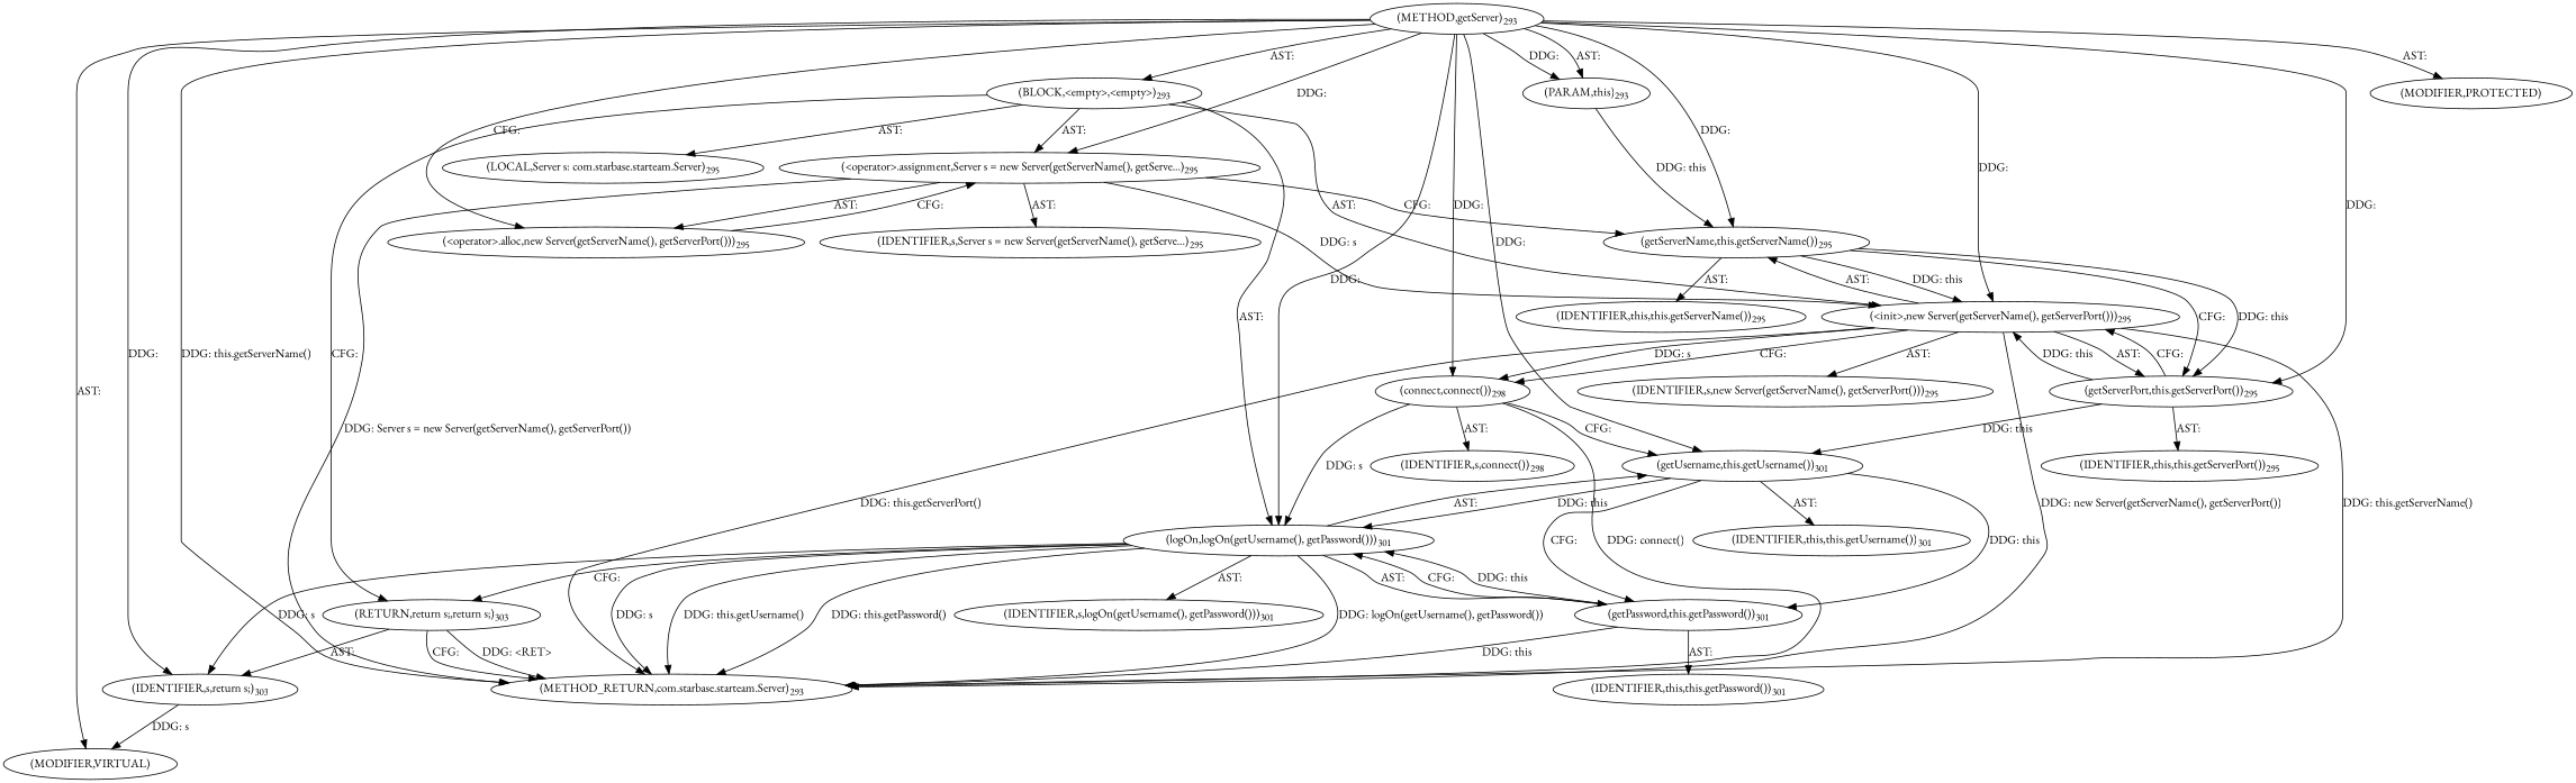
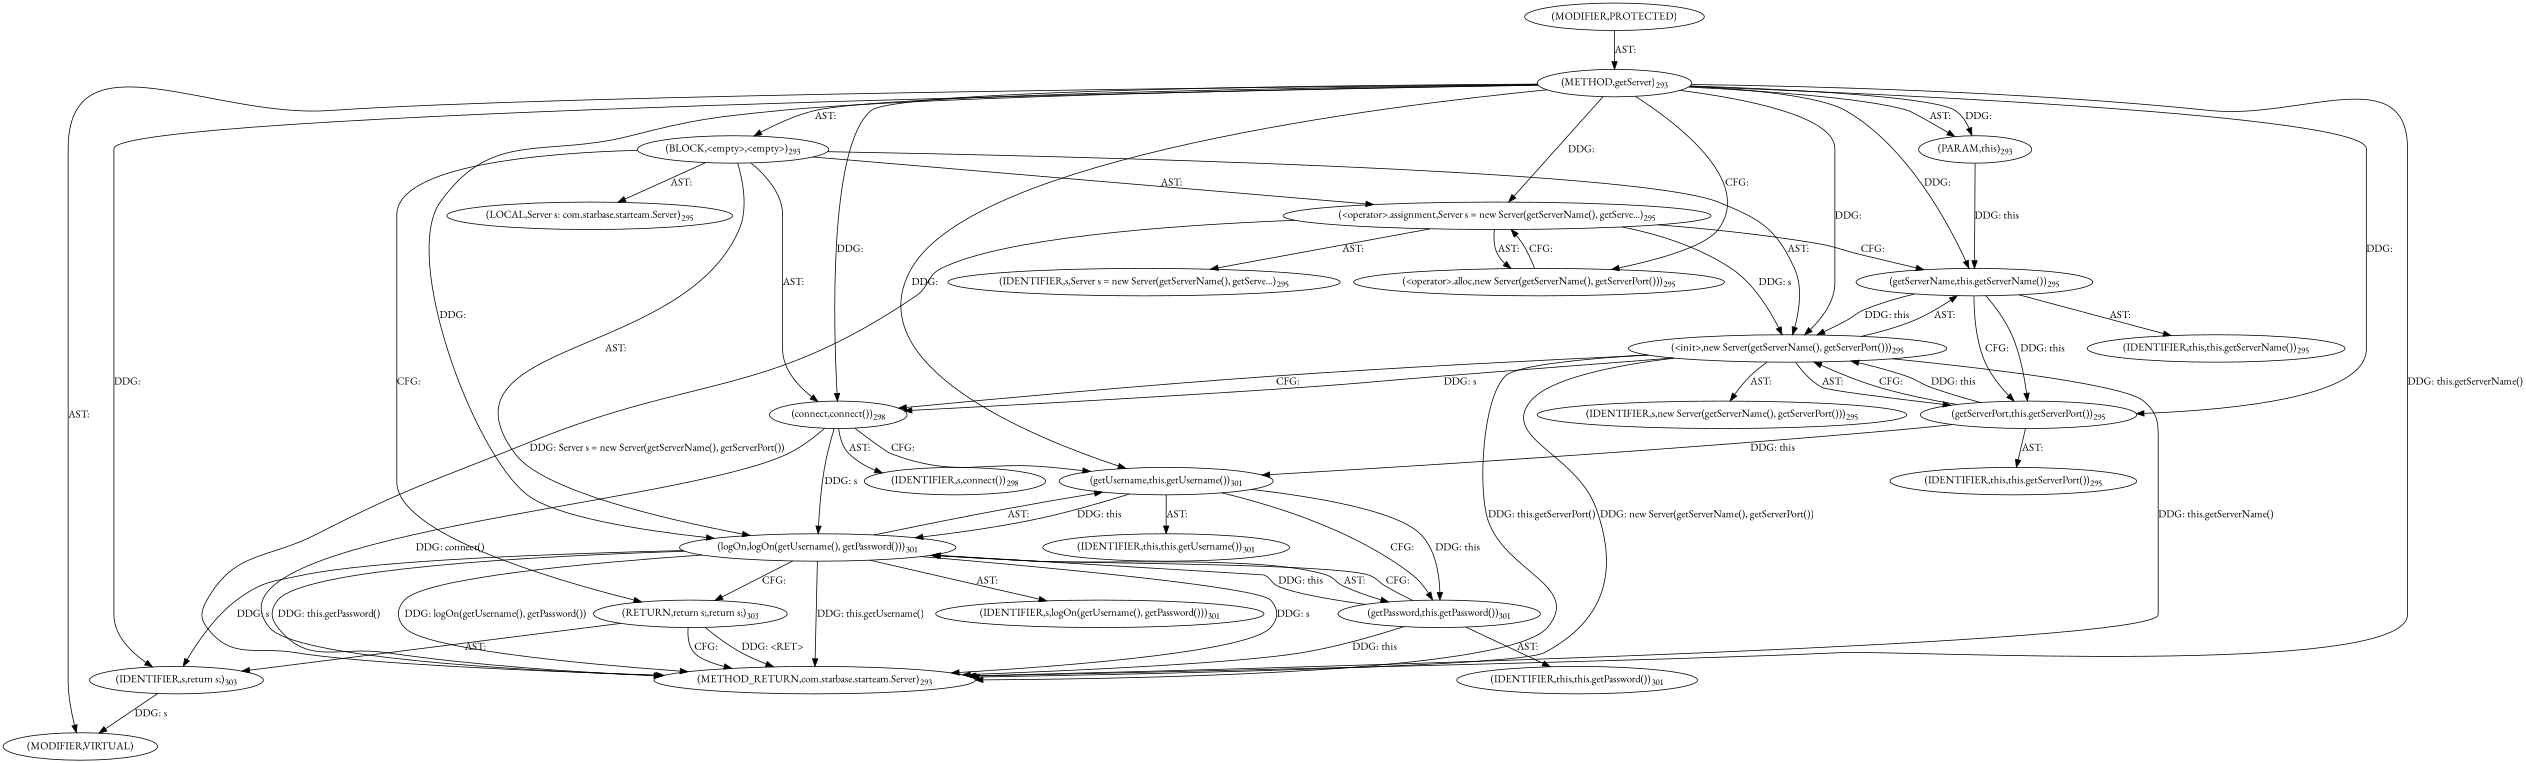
  digraph {
    fontname="EB Garamond"
    node [fontname="EB Garamond"]
    edge [fontname="EB Garamond"]
    n1 [label=<(METHOD,getServer)<SUB>293</SUB>>]
    n2 [label=<(PARAM,this)<SUB>293</SUB>>]
    n3 [label=<(BLOCK,&lt;empty&gt;,&lt;empty&gt;)<SUB>293</SUB>>]
    n4 [label=<(&lt;operator&gt;.assignment,Server s = new Server(getServerName(), getServe...)<SUB>295</SUB>>]
    n5 [label=<(&lt;operator&gt;.alloc,new Server(getServerName(), getServerPort()))<SUB>295</SUB>>]
    n6 [label=<(&lt;init&gt;,new Server(getServerName(), getServerPort()))<SUB>295</SUB>>]
    n7 [label=<(getServerName,this.getServerName())<SUB>295</SUB>>]
    n8 [label=<(getServerPort,this.getServerPort())<SUB>295</SUB>>]
    n9 [label=<(connect,connect())<SUB>298</SUB>>]
    n10 [label=<(logOn,logOn(getUsername(), getPassword()))<SUB>301</SUB>>]
    n11 [label=<(getUsername,this.getUsername())<SUB>301</SUB>>]
    n12 [label=<(IDENTIFIER,s,return s;)<SUB>303</SUB>>]
    n13 [label=<(MODIFIER,PROTECTED)>]
    n14 [label=<(MODIFIER,VIRTUAL)>]
    n15 [label=<(METHOD_RETURN,com.starbase.starteam.Server)<SUB>293</SUB>>]
    n16 [label=<(LOCAL,Server s: com.starbase.starteam.Server)<SUB>295</SUB>>]
    n17 [label=<(RETURN,return s;,return s;)<SUB>303</SUB>>]
    n18 [label=<(IDENTIFIER,s,Server s = new Server(getServerName(), getServe...)<SUB>295</SUB>>]
    n19 [label=<(IDENTIFIER,s,new Server(getServerName(), getServerPort()))<SUB>295</SUB>>]
    n20 [label=<(IDENTIFIER,this,this.getServerName())<SUB>295</SUB>>]
    n21 [label=<(IDENTIFIER,this,this.getServerPort())<SUB>295</SUB>>]
    n22 [label=<(IDENTIFIER,s,connect())<SUB>298</SUB>>]
    n23 [label=<(getPassword,this.getPassword())<SUB>301</SUB>>]
    n24 [label=<(IDENTIFIER,s,logOn(getUsername(), getPassword()))<SUB>301</SUB>>]
    n25 [label=<(IDENTIFIER,this,this.getUsername())<SUB>301</SUB>>]
    n26 [label=<(IDENTIFIER,this,this.getPassword())<SUB>301</SUB>>]
    n1 -> n2 [label="AST: "]
    n1 -> n2 [label="DDG: "]
    n1 -> n3 [label="AST: "]
    n1 -> n4 [label="DDG: "]
    n1 -> n5 [label="CFG: "]
    n1 -> n6 [label="DDG: "]
    n1 -> n7 [label="DDG: "]
    n1 -> n8 [label="DDG: "]
    n1 -> n9 [label="DDG: "]
    n1 -> n10 [label="DDG: "]
    n1 -> n11 [label="DDG: "]
    n1 -> n12 [label="DDG: "]
-   n1 -> n13 [label="AST: "]
+   n13 -> n1 [label="AST: "]
    n1 -> n14 [label="AST: "]
    n1 -> n15 [label="DDG: this.getServerName()"]
    n2 -> n7 [label="DDG: this"]
    n3 -> n4 [label="AST: "]
    n3 -> n6 [label="AST: "]
+   n3 -> n9 [label="AST: "]
    n3 -> n10 [label="AST: "]
    n3 -> n16 [label="AST: "]
    n3 -> n17 [label="CFG: "]
    n4 -> n5 [label="AST: "]
    n4 -> n6 [label="DDG: s"]
    n4 -> n7 [label="CFG: "]
    n4 -> n15 [label="DDG: Server s = new Server(getServerName(), getServerPort())"]
    n4 -> n18 [label="AST: "]
    n5 -> n4 [label="CFG: "]
    n6 -> n7 [label="AST: "]
    n6 -> n8 [label="AST: "]
    n6 -> n9 [label="CFG: "]
    n6 -> n9 [label="DDG: s"]
    n6 -> n15 [label="DDG: this.getServerName()"]
    n6 -> n15 [label="DDG: this.getServerPort()"]
    n6 -> n15 [label="DDG: new Server(getServerName(), getServerPort())"]
    n6 -> n19 [label="AST: "]
    n7 -> n6 [label="DDG: this"]
    n7 -> n8 [label="CFG: "]
    n7 -> n8 [label="DDG: this"]
    n7 -> n20 [label="AST: "]
    n8 -> n6 [label="CFG: "]
    n8 -> n6 [label="DDG: this"]
    n8 -> n11 [label="DDG: this"]
    n8 -> n21 [label="AST: "]
    n9 -> n10 [label="DDG: s"]
    n9 -> n11 [label="CFG: "]
    n9 -> n15 [label="DDG: connect()"]
    n9 -> n22 [label="AST: "]
    n10 -> n11 [label="AST: "]
    n10 -> n12 [label="DDG: s"]
    n10 -> n15 [label="DDG: s"]
    n10 -> n15 [label="DDG: this.getUsername()"]
    n10 -> n15 [label="DDG: this.getPassword()"]
    n10 -> n15 [label="DDG: logOn(getUsername(), getPassword())"]
    n10 -> n17 [label="CFG: "]
    n10 -> n23 [label="AST: "]
    n10 -> n24 [label="AST: "]
    n11 -> n10 [label="DDG: this"]
    n11 -> n23 [label="CFG: "]
    n11 -> n23 [label="DDG: this"]
    n11 -> n25 [label="AST: "]
    n12 -> n14 [label="DDG: s"]
    n17 -> n12 [label="AST: "]
    n17 -> n15 [label="CFG: "]
    n17 -> n15 [label="DDG: &lt;RET&gt;"]
    n23 -> n10 [label="CFG: "]
    n23 -> n10 [label="DDG: this"]
    n23 -> n15 [label="DDG: this"]
    n23 -> n26 [label="AST: "]
  }
